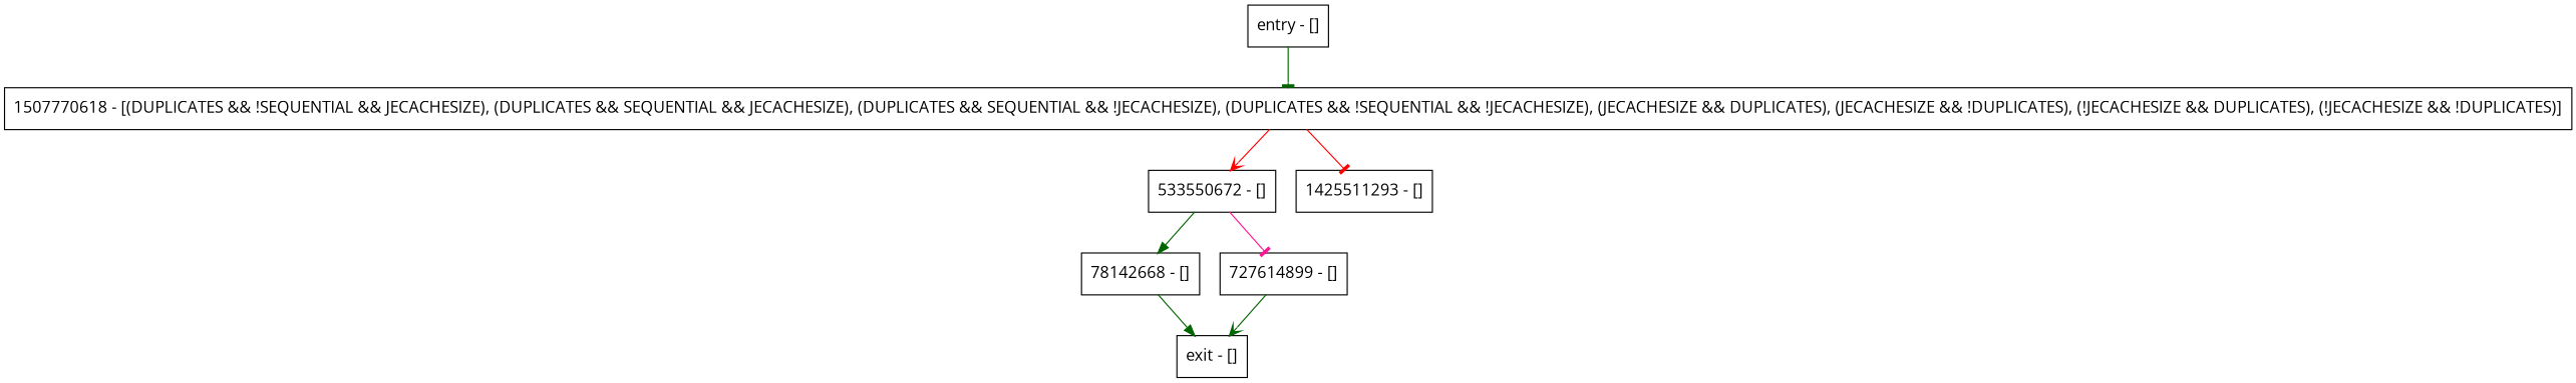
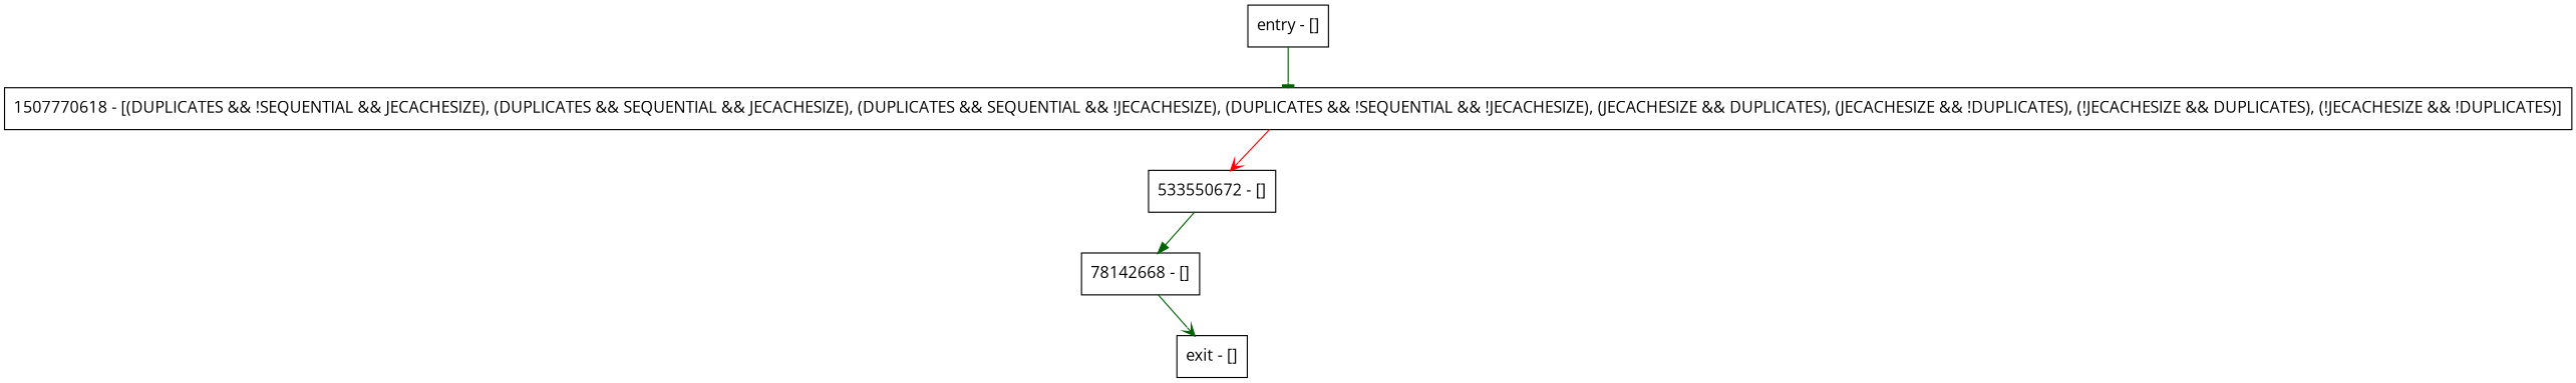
  digraph {
    fontname="Open Sans"
    node [fontname="Open Sans" shape=record]
    edge [arrowhead=tee color=darkgreen fontname="Open Sans"]
    n1 [label="entry - []"]
    n2 [label="1507770618 - [(DUPLICATES && !SEQUENTIAL && JECACHESIZE), (DUPLICATES && SEQUENTIAL && JECACHESIZE), (DUPLICATES && SEQUENTIAL && !JECACHESIZE), (DUPLICATES && !SEQUENTIAL && !JECACHESIZE), (JECACHESIZE && DUPLICATES), (JECACHESIZE && !DUPLICATES), (!JECACHESIZE && DUPLICATES), (!JECACHESIZE && !DUPLICATES)]"]
    n3 [label="533550672 - []"]
-   n4 [label="1425511293 - []"]
    n5 [label="exit - []"]
    n6 [label="78142668 - []"]
-   n7 [label="727614899 - []"]
    n1 -> n2
    n2 -> n3 [arrowhead=vee color=red]
-   n2 -> n4 [color=red]
    n3 -> n6 [arrowhead=normal]
-   n3 -> n7 [color=deeppink]
-   n6 -> n5 [arrowhead=normal]
-   n7 -> n5 [arrowhead=vee]
+   n6 -> n5 [arrowhead=vee]
  }
